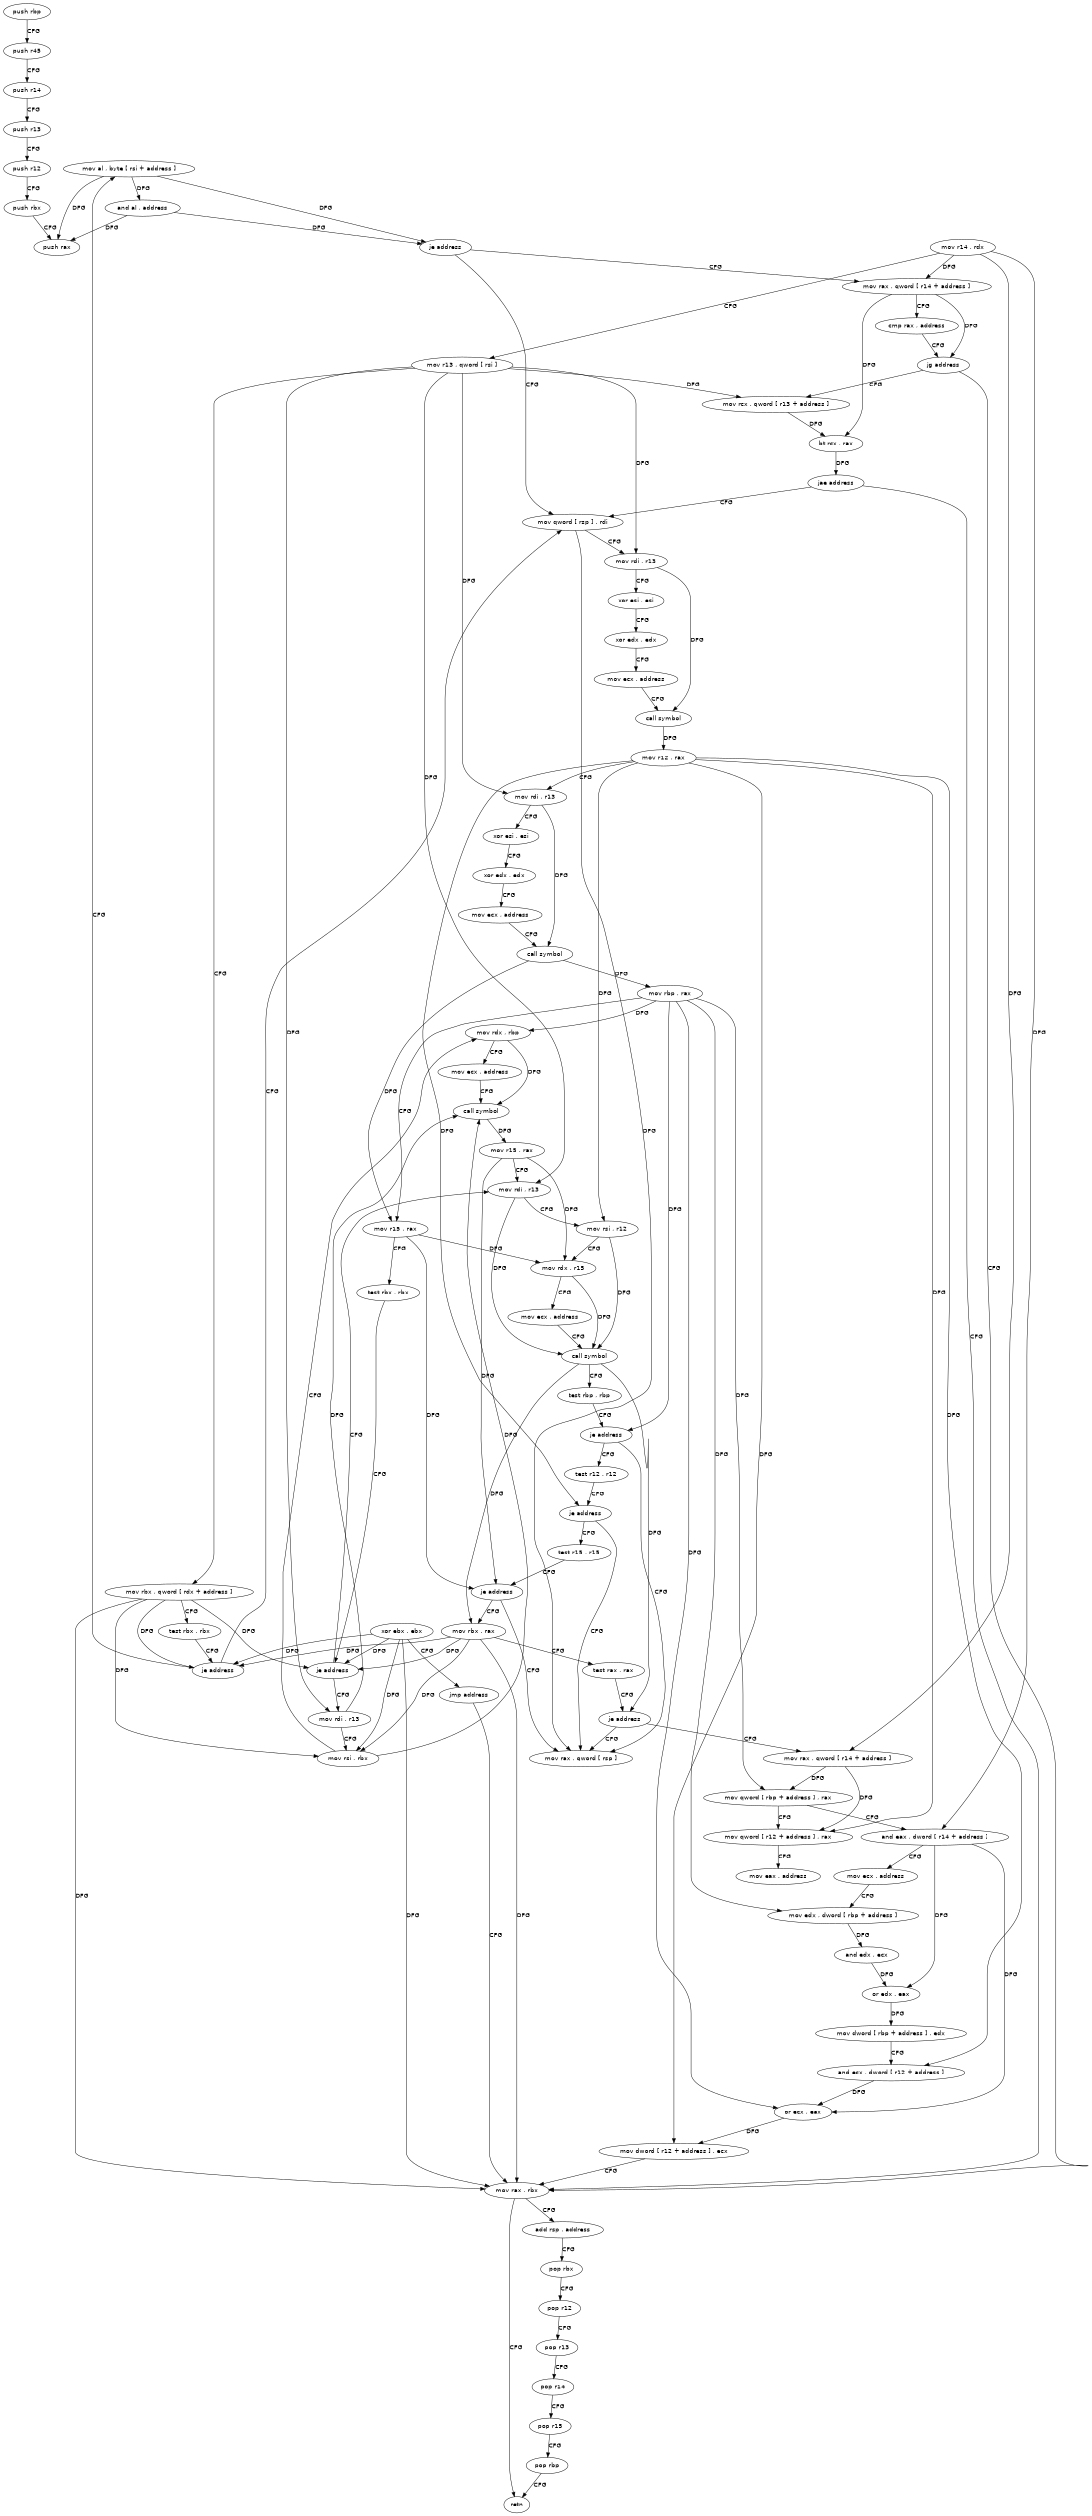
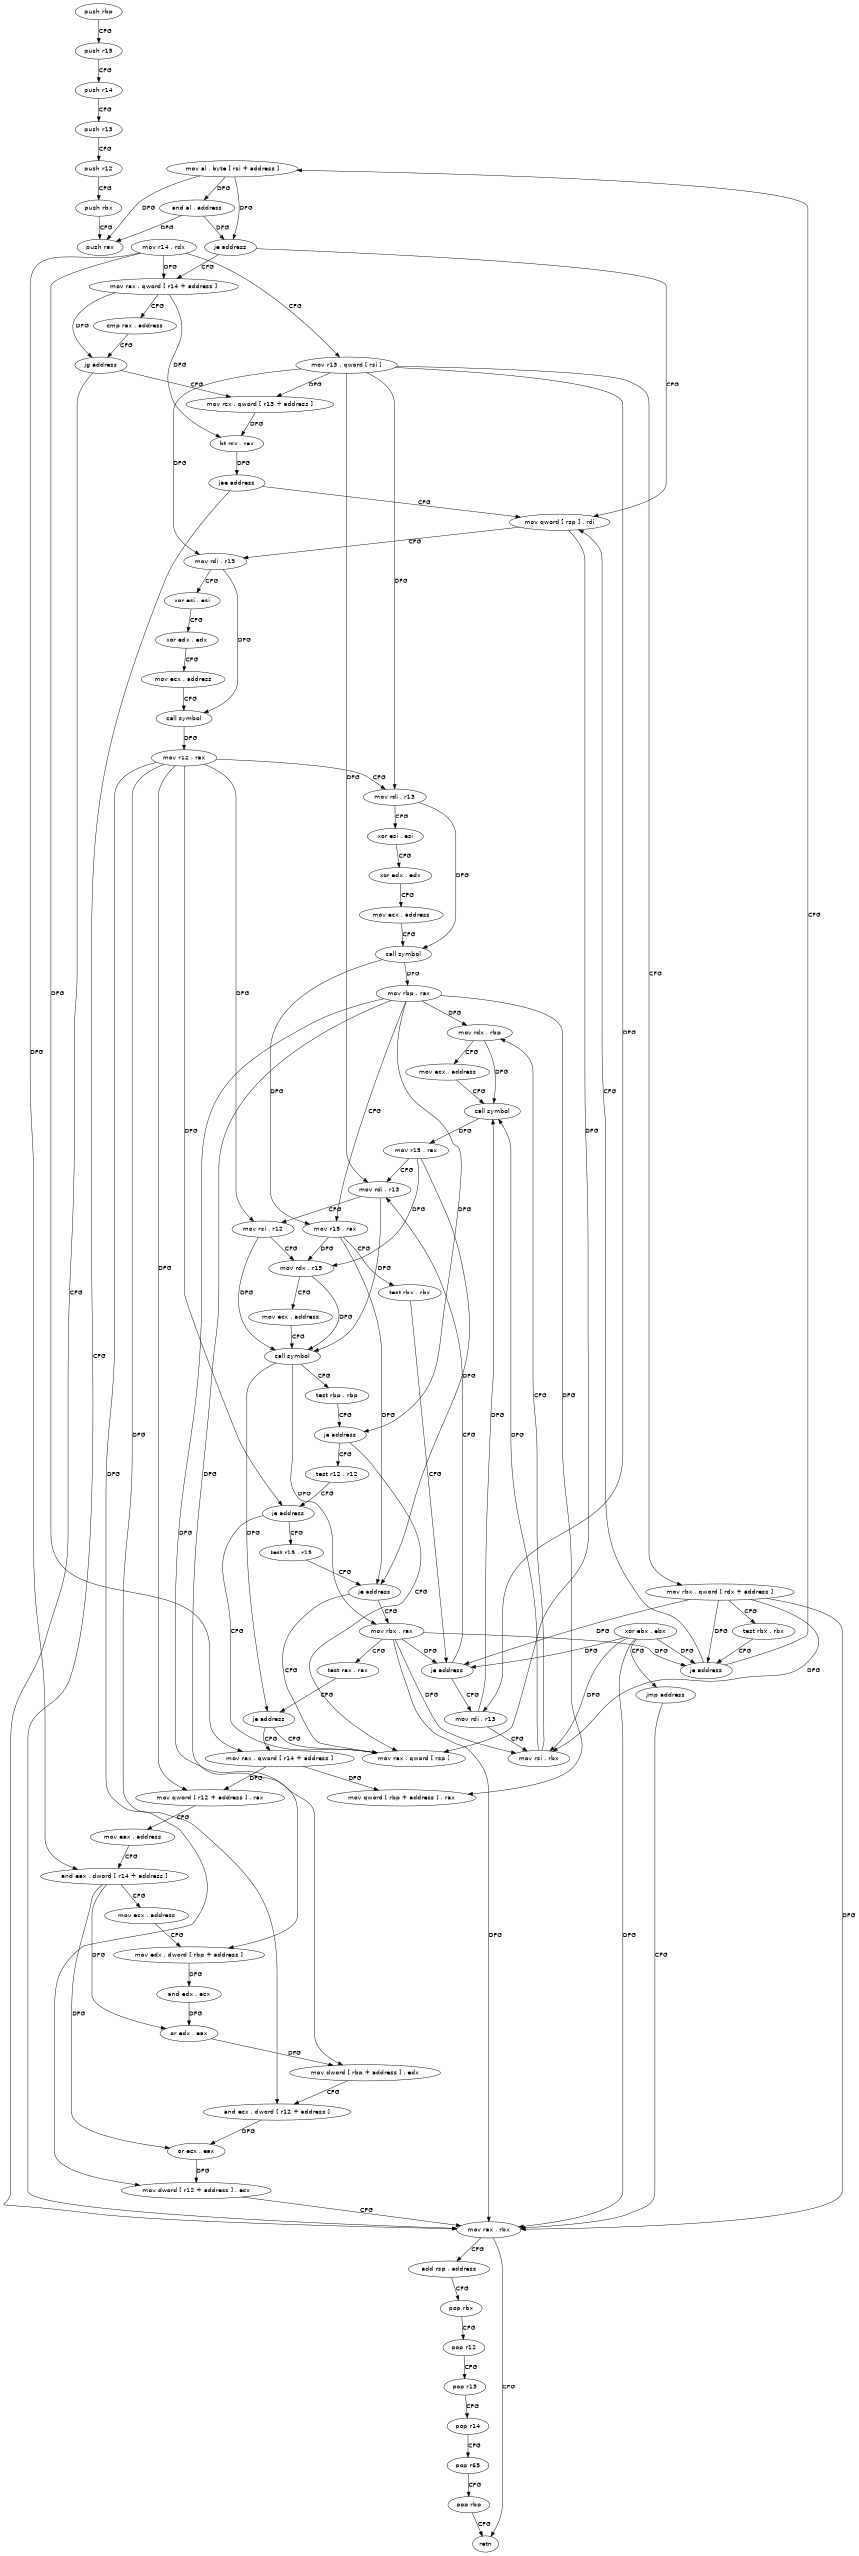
  digraph {
    fontname="DejaVu Sans"
    node [fontname="DejaVu Sans"]
    edge [fontname="DejaVu Sans"]
    n1 [label="push rbp"]
-   n2 [label="push r45"]
+   n2 [label="push r15"]
    n3 [label="push r14"]
    n4 [label="push r13"]
    n5 [label="push r12"]
    n6 [label="push rbx"]
    n7 [label="push rax"]
    n8 [label="mov r14 , rdx"]
    n9 [label="mov r13 , qword [ rsi ]"]
    n10 [label="mov rax , qword [ r14 + address ]"]
    n11 [label="mov rax , qword [ r14 + address ]"]
    n12 [label="and eax , dword [ r14 + address ]"]
    n13 [label="mov rbx , qword [ rdx + address ]"]
    n14 [label="mov rdi , r13"]
    n15 [label="mov rdi , r13"]
    n16 [label="mov rdi , r13"]
    n17 [label="mov rdi , r13"]
    n18 [label="mov rcx , qword [ r13 + address ]"]
    n19 [label="cmp rax , address"]
    n20 [label="jg address"]
    n21 [label="bt rcx , rax"]
    n22 [label="mov qword [ r12 + address ] , rax"]
    n23 [label="mov qword [ rbp + address ] , rax"]
    n24 [label="mov ecx , address"]
    n25 [label="or edx , eax"]
    n26 [label="or ecx , eax"]
    n27 [label="test rbx , rbx"]
    n28 [label="je address"]
    n29 [label="je address"]
    n30 [label="mov rsi , rbx"]
    n31 [label="mov rax , rbx"]
    n32 [label="xor esi , esi"]
    n33 [label="call symbol"]
    n34 [label="xor esi , esi"]
    n35 [label="call symbol"]
    n36 [label="mov rsi , r12"]
    n37 [label="call symbol"]
    n38 [label="call symbol"]
    n39 [label="mov qword [ rsp ] , rdi"]
    n40 [label="mov al , byte [ rsi + address ]"]
    n41 [label="mov rdx , rbp"]
    n42 [label="add rsp , address"]
    n43 [label=retn]
    n44 [label="mov rax , qword [ rsp ]"]
    n45 [label="and al , address"]
    n46 [label="je address"]
    n47 [label="xor edx , edx"]
    n48 [label="mov r12 , rax"]
    n49 [label="mov ecx , address"]
    n50 [label="je address"]
    n51 [label="and ecx , dword [ r12 + address ]"]
    n52 [label="mov dword [ r12 + address ] , ecx"]
    n53 [label="mov rdx , r15"]
    n54 [label="test r15 , r15"]
    n55 [label="mov eax , address"]
    n56 [label="xor edx , edx"]
    n57 [label="mov rbp , rax"]
    n58 [label="mov r15 , rax"]
    n59 [label="mov ecx , address"]
    n60 [label="je address"]
    n61 [label="mov edx , dword [ rbp + address ]"]
    n62 [label="mov dword [ rbp + address ] , edx"]
    n63 [label="test rbx , rbx"]
    n64 [label="je address"]
    n65 [label="test r12 , r12"]
    n66 [label="mov ecx , address"]
    n67 [label="and edx , ecx"]
    n68 [label="mov ecx , address"]
    n69 [label="mov rbx , rax"]
    n70 [label="test rbp , rbp"]
    n71 [label="je address"]
    n72 [label="mov r15 , rax"]
    n73 [label="jae address"]
    n74 [label="test rax , rax"]
    n75 [label="pop rbx"]
    n76 [label="xor ebx , ebx"]
    n77 [label="jmp address"]
    n78 [label="pop r12"]
    n79 [label="pop r13"]
    n80 [label="pop r14"]
-   n81 [label="pop r15"]
+   n81 [label="pop r65"]
    n82 [label="pop rbp"]
    n1 -> n2 [label=CFG]
    n2 -> n3 [label=CFG]
    n3 -> n4 [label=CFG]
    n4 -> n5 [label=CFG]
    n5 -> n6 [label=CFG]
    n6 -> n7 [label=CFG]
    n8 -> n9 [label=CFG]
    n8 -> n10 [label=DFG]
    n8 -> n11 [label=DFG]
    n8 -> n12 [label=DFG]
    n9 -> n13 [label=CFG]
    n9 -> n14 [label=DFG]
    n9 -> n15 [label=DFG]
    n9 -> n16 [label=DFG]
    n9 -> n17 [label=DFG]
    n9 -> n18 [label=DFG]
    n10 -> n19 [label=CFG]
    n10 -> n20 [label=DFG]
    n10 -> n21 [label=DFG]
    n11 -> n22 [label=DFG]
    n11 -> n23 [label=DFG]
    n12 -> n24 [label=CFG]
    n12 -> n25 [label=DFG]
    n12 -> n26 [label=DFG]
    n13 -> n27 [label=CFG]
    n13 -> n28 [label=DFG]
    n13 -> n29 [label=DFG]
    n13 -> n30 [label=DFG]
    n13 -> n31 [label=DFG]
    n14 -> n32 [label=CFG]
    n14 -> n33 [label=DFG]
    n15 -> n34 [label=CFG]
    n15 -> n35 [label=DFG]
    n16 -> n36 [label=CFG]
    n16 -> n37 [label=DFG]
    n17 -> n30 [label=CFG]
    n17 -> n38 [label=DFG]
    n18 -> n21 [label=DFG]
    n19 -> n20 [label=CFG]
    n20 -> n18 [label=CFG]
    n20 -> n31 [label=CFG]
    n21 -> n73 [label=DFG]
    n22 -> n55 [label=CFG]
-   n23 -> n22 [label=CFG]
    n24 -> n61 [label=CFG]
    n25 -> n62 [label=DFG]
    n26 -> n52 [label=DFG]
    n27 -> n28 [label=CFG]
    n28 -> n39 [label=CFG]
    n28 -> n40 [label=CFG]
    n29 -> n16 [label=CFG]
    n29 -> n17 [label=CFG]
    n30 -> n38 [label=DFG]
    n30 -> n41 [label=CFG]
    n31 -> n42 [label=CFG]
    n31 -> n43 [label=CFG]
    n32 -> n47 [label=CFG]
    n33 -> n48 [label=DFG]
    n34 -> n56 [label=CFG]
    n35 -> n57 [label=DFG]
    n35 -> n58 [label=DFG]
    n36 -> n37 [label=DFG]
    n36 -> n53 [label=CFG]
    n37 -> n69 [label=DFG]
    n37 -> n70 [label=CFG]
    n37 -> n71 [label=DFG]
    n38 -> n72 [label=DFG]
    n39 -> n14 [label=CFG]
    n39 -> n44 [label=DFG]
    n40 -> n7 [label=DFG]
    n40 -> n45 [label=DFG]
    n40 -> n46 [label=DFG]
    n41 -> n38 [label=DFG]
    n41 -> n66 [label=CFG]
    n42 -> n75 [label=CFG]
    n45 -> n7 [label=DFG]
    n45 -> n46 [label=DFG]
    n46 -> n10 [label=CFG]
    n46 -> n39 [label=CFG]
    n47 -> n49 [label=CFG]
    n48 -> n15 [label=CFG]
    n48 -> n22 [label=DFG]
    n48 -> n36 [label=DFG]
    n48 -> n50 [label=DFG]
    n48 -> n51 [label=DFG]
    n48 -> n52 [label=DFG]
    n49 -> n33 [label=CFG]
    n50 -> n44 [label=CFG]
    n50 -> n54 [label=CFG]
    n51 -> n26 [label=DFG]
    n52 -> n31 [label=CFG]
    n53 -> n37 [label=DFG]
    n53 -> n68 [label=CFG]
    n54 -> n64 [label=CFG]
-   n23 -> n12 [label=CFG]
+   n55 -> n12 [label=CFG]
    n56 -> n59 [label=CFG]
    n57 -> n23 [label=DFG]
    n57 -> n41 [label=DFG]
    n57 -> n58 [label=CFG]
    n57 -> n60 [label=DFG]
    n57 -> n61 [label=DFG]
-   n57 -> n26 [label=DFG]
+   n57 -> n62 [label=DFG]
    n58 -> n53 [label=DFG]
    n58 -> n63 [label=CFG]
    n58 -> n64 [label=DFG]
    n59 -> n35 [label=CFG]
    n60 -> n44 [label=CFG]
    n60 -> n65 [label=CFG]
    n61 -> n67 [label=DFG]
    n62 -> n51 [label=CFG]
    n63 -> n29 [label=CFG]
    n64 -> n44 [label=CFG]
    n64 -> n69 [label=CFG]
    n65 -> n50 [label=CFG]
    n66 -> n38 [label=CFG]
    n67 -> n25 [label=DFG]
    n68 -> n37 [label=CFG]
    n69 -> n28 [label=DFG]
    n69 -> n29 [label=DFG]
    n69 -> n30 [label=DFG]
    n69 -> n31 [label=DFG]
    n69 -> n74 [label=CFG]
    n70 -> n60 [label=CFG]
    n71 -> n11 [label=CFG]
    n71 -> n44 [label=CFG]
    n72 -> n16 [label=CFG]
    n72 -> n53 [label=DFG]
    n72 -> n64 [label=DFG]
    n73 -> n31 [label=CFG]
    n73 -> n39 [label=CFG]
    n74 -> n71 [label=CFG]
    n75 -> n78 [label=CFG]
    n76 -> n28 [label=DFG]
    n76 -> n29 [label=DFG]
    n76 -> n30 [label=DFG]
    n76 -> n31 [label=DFG]
    n76 -> n77 [label=CFG]
    n77 -> n31 [label=CFG]
    n78 -> n79 [label=CFG]
    n79 -> n80 [label=CFG]
    n80 -> n81 [label=CFG]
    n81 -> n82 [label=CFG]
    n82 -> n43 [label=CFG]
  }
